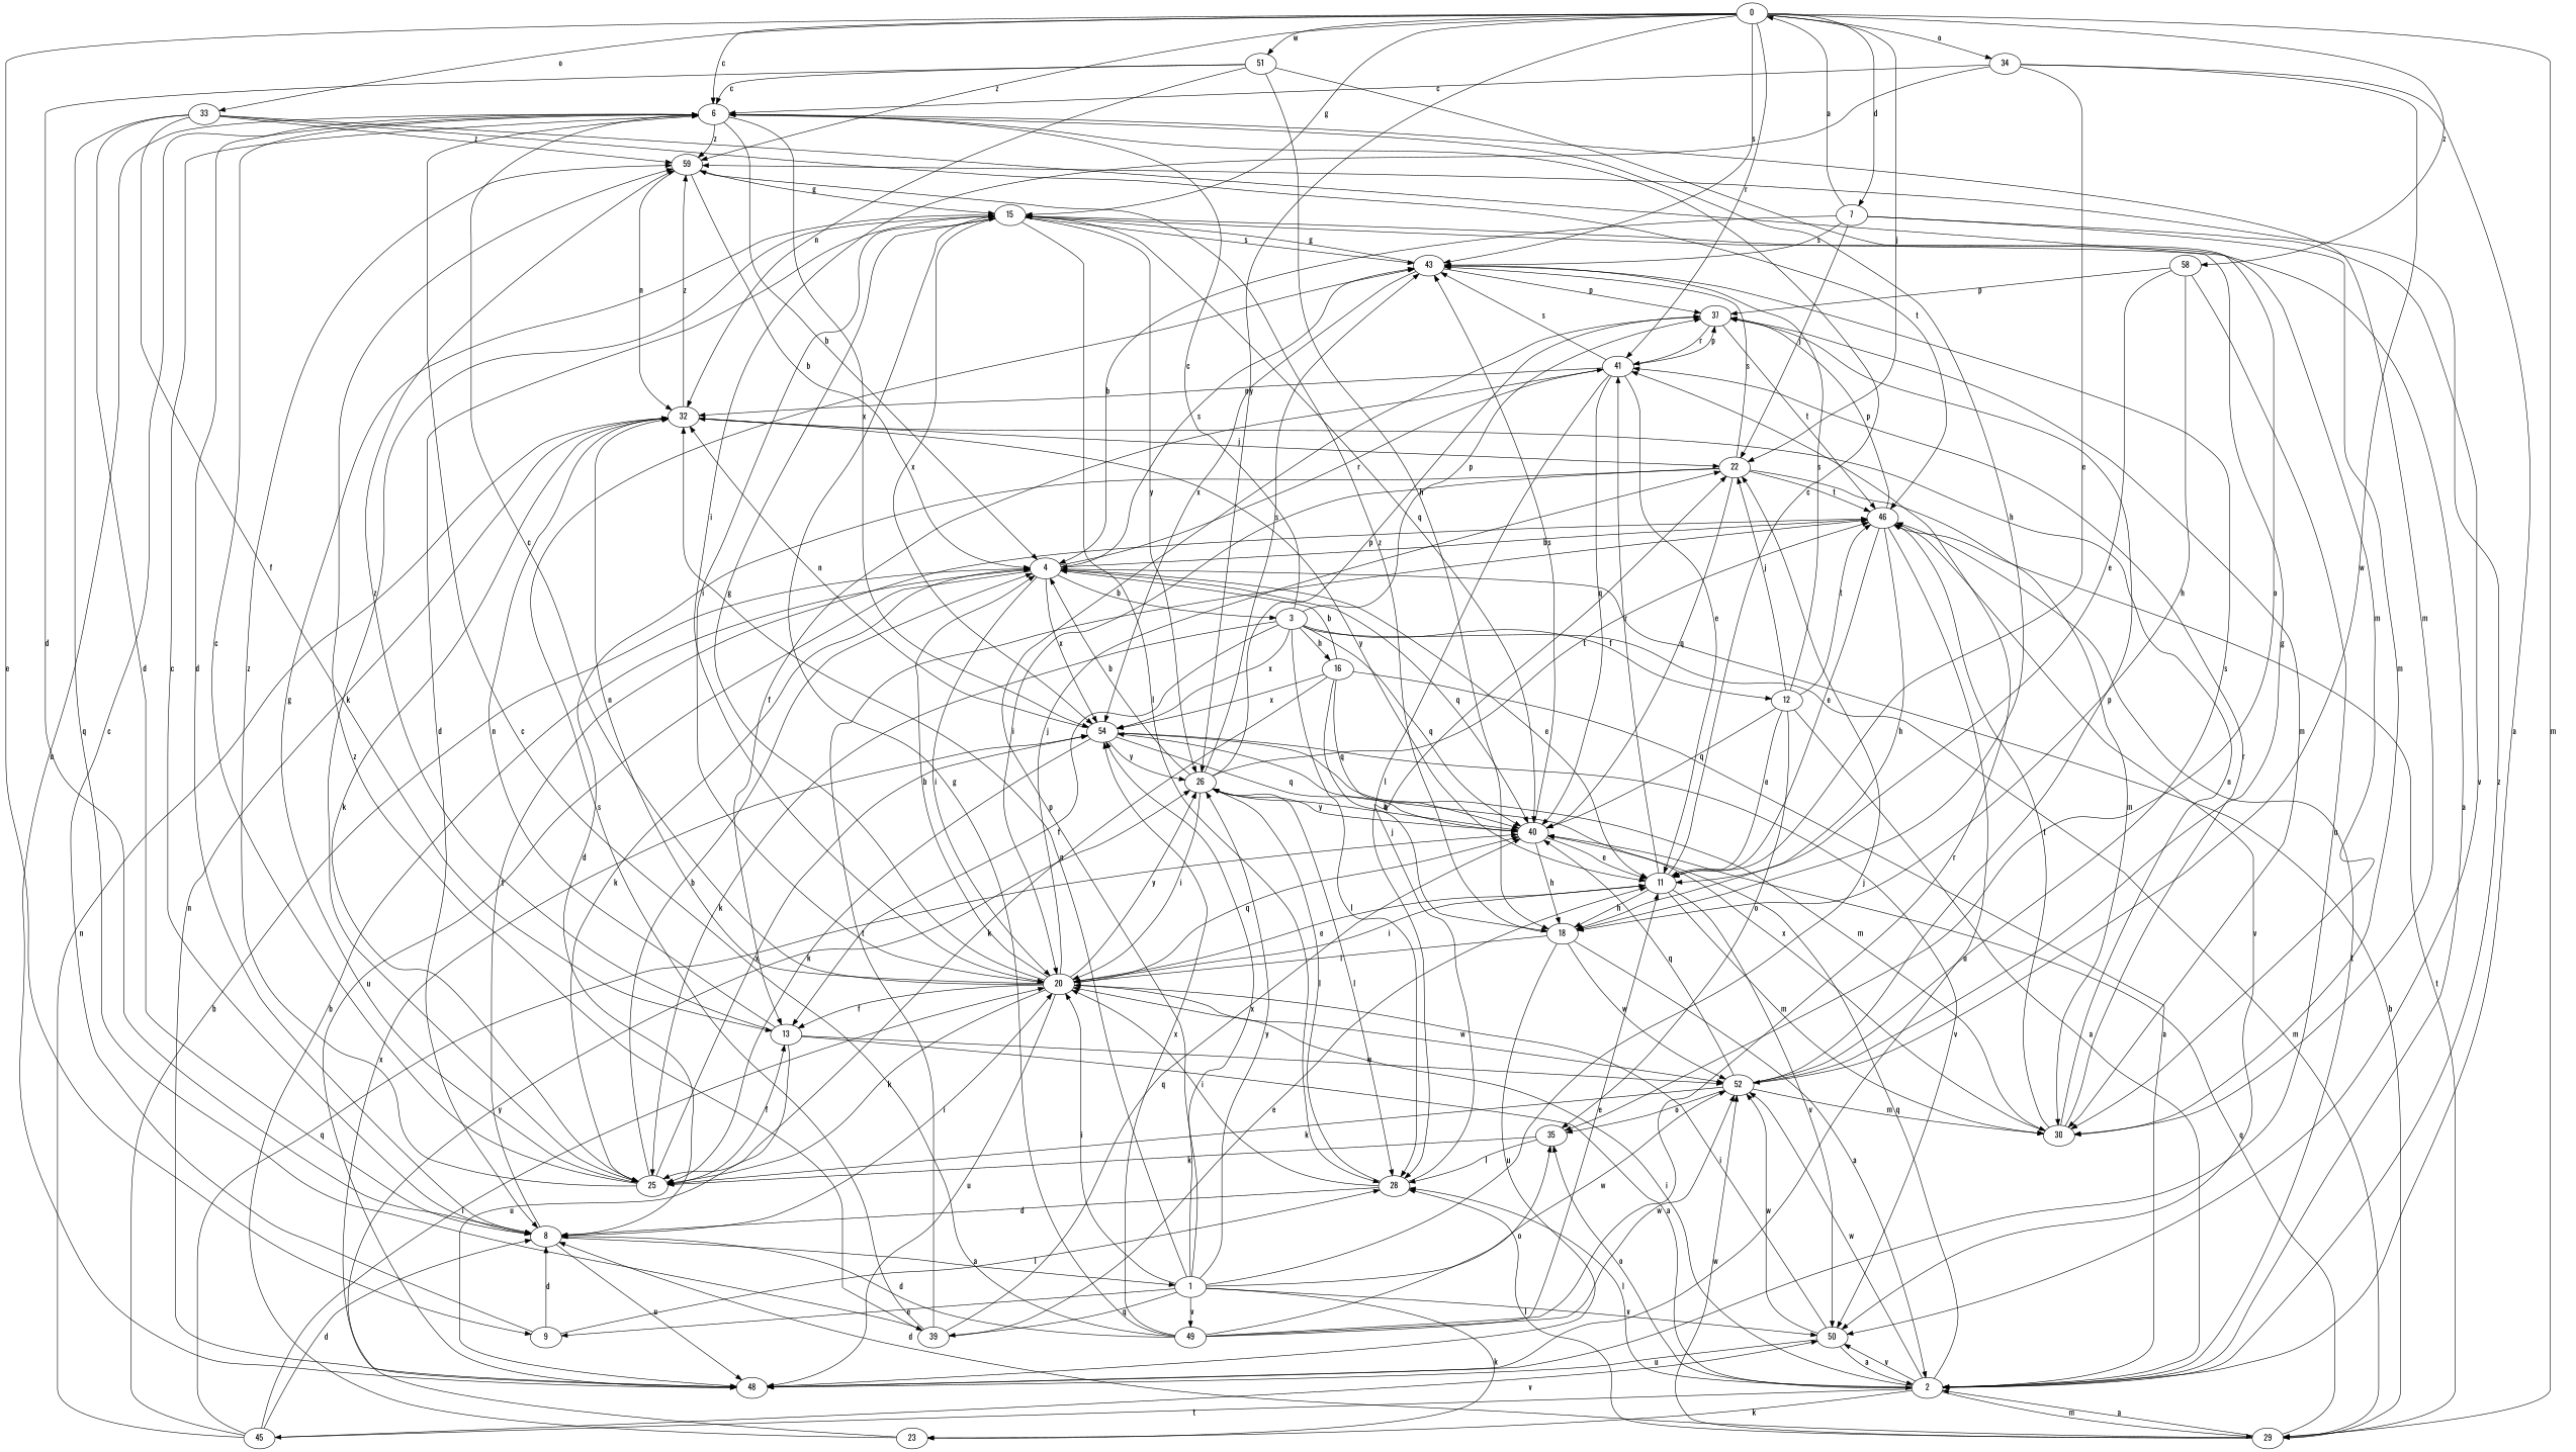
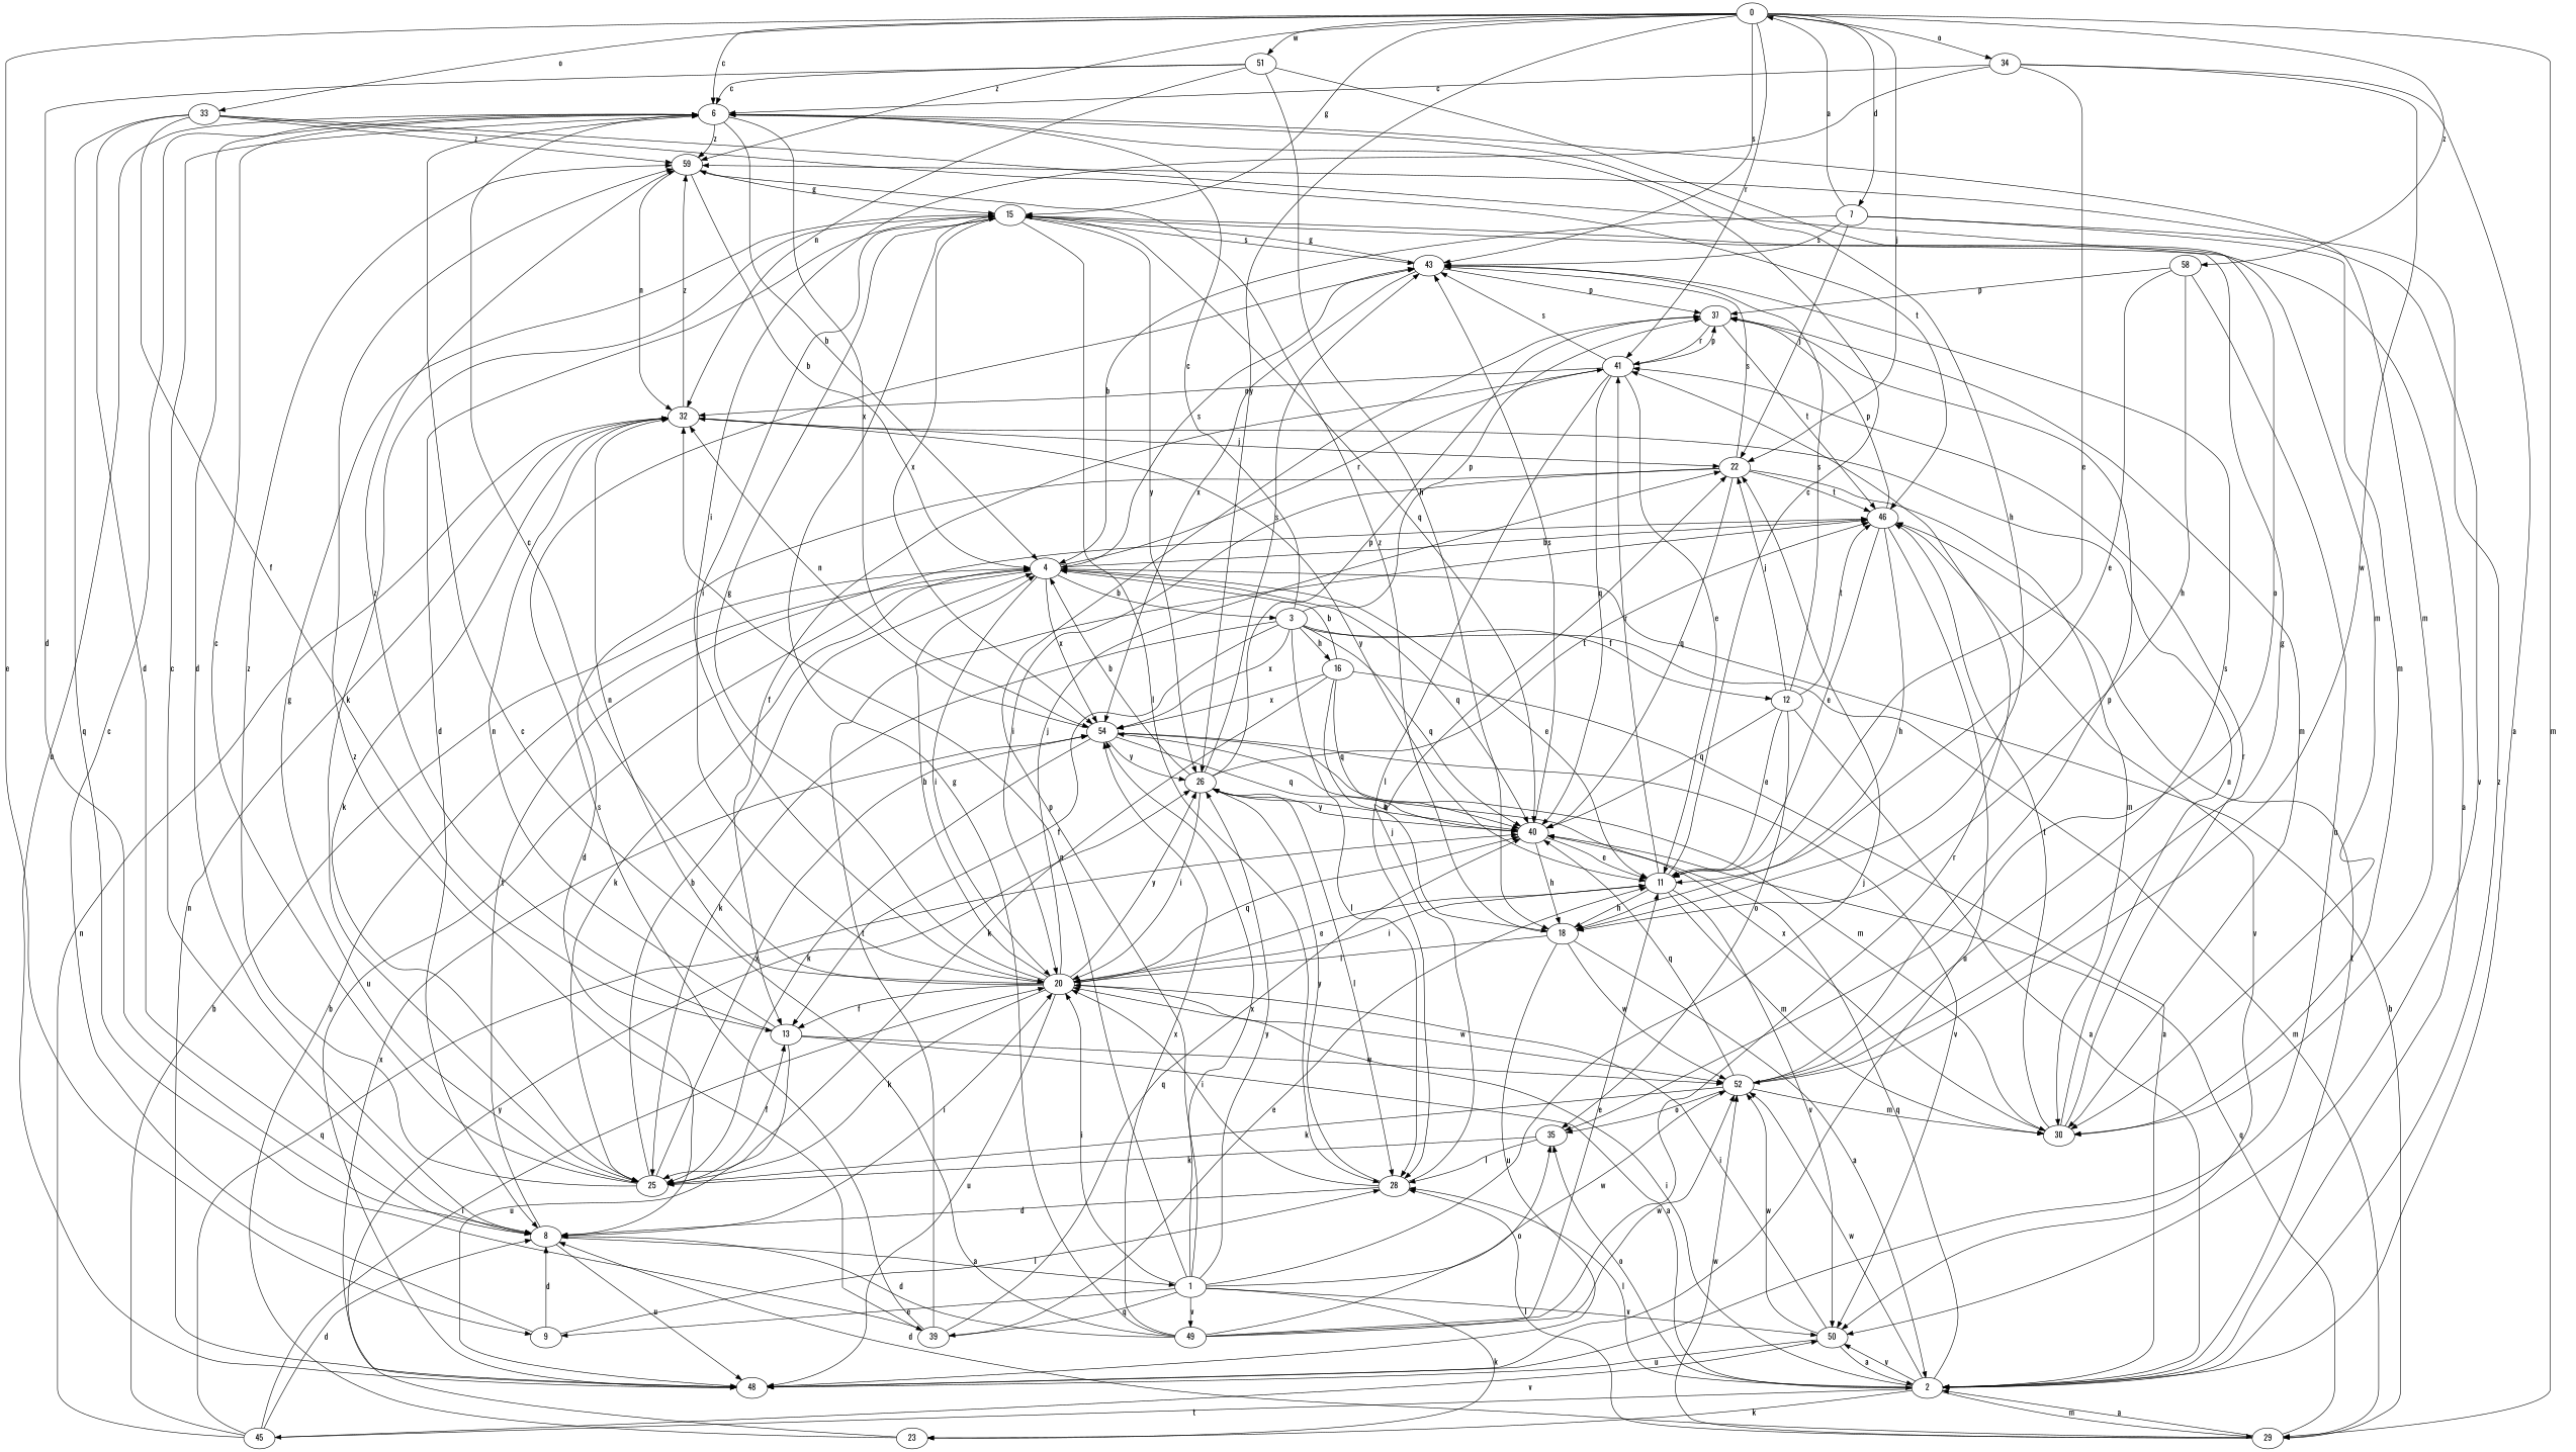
  strict digraph {
    fontname=Oswald
    node [fontname=Oswald]
    edge [fontname=Oswald]
    0
    6
    7
    9
    15
    22
    29
    33
    34
    41
    43
    51
    n13 [label=26]
    58
    59
    54
    4
    48
    8
    18
    30
    50
    28
    20
    2
    40
    25
    46
    52
    39
    13
    11
    32
    37
    35
    1
    23
    49
    45
    3
    12
    16
    0 -> 6 [label=c]
    0 -> 7 [label=d]
    0 -> 9 [label=e]
    0 -> 15 [label=g]
    0 -> 22 [label=j]
    0 -> 29 [label=m]
    0 -> 33 [label=o]
    0 -> 34 [label=o]
    0 -> 41 [label=r]
    0 -> 43 [label=s]
    0 -> 51 [label=w]
    0 -> n13 [label=y]
    0 -> 58 [label=z]
    0 -> 59 [label=z]
    6 -> 59 [label=z]
    6 -> 54 [label=x]
    6 -> 4 [label=b]
    6 -> 48 [label=u]
    6 -> 8 [label=d]
    6 -> 18 [label=h]
    6 -> 30 [label=m]
    7 -> 0 [label=a]
    7 -> 22 [label=j]
    7 -> 43 [label=s]
    7 -> 4 [label=b]
    7 -> 30 [label=m]
    7 -> 50 [label=v]
    9 -> 6 [label=c]
    9 -> 8 [label=d]
    9 -> 28 [label=l]
    15 -> 43 [label=s]
    15 -> n13 [label=y]
    15 -> 54 [label=x]
    15 -> 8 [label=d]
    15 -> 28 [label=l]
    15 -> 20 [label=i]
    15 -> 2 [label=a]
    15 -> 40 [label=q]
    15 -> 25 [label=k]
    22 -> 43 [label=s]
    22 -> 8 [label=d]
    22 -> 30 [label=m]
    22 -> 20 [label=i]
    22 -> 40 [label=q]
    22 -> 46 [label=t]
    29 -> 4 [label=b]
    29 -> 8 [label=d]
    29 -> 28 [label=l]
    29 -> 2 [label=a]
    29 -> 40 [label=q]
-   29 -> 46 [label=t]
    29 -> 52 [label=w]
    33 -> 59 [label=z]
    33 -> 8 [label=d]
    33 -> 30 [label=m]
    33 -> 46 [label=t]
    33 -> 39 [label=q]
    33 -> 13 [label=f]
    34 -> 6 [label=c]
    34 -> 20 [label=i]
    34 -> 2 [label=a]
    34 -> 52 [label=w]
    34 -> 11 [label=e]
    41 -> 43 [label=s]
    41 -> 28 [label=l]
    41 -> 40 [label=q]
    41 -> 13 [label=f]
    41 -> 11 [label=e]
    41 -> 32 [label=n]
    41 -> 37 [label=p]
    43 -> 15 [label=g]
    43 -> 54 [label=x]
    43 -> 37 [label=p]
    51 -> 6 [label=c]
    51 -> 8 [label=d]
    51 -> 18 [label=h]
    51 -> 32 [label=n]
    51 -> 35 [label=o]
    n13 -> 43 [label=s]
    n13 -> 4 [label=b]
    n13 -> 28 [label=l]
    n13 -> 20 [label=i]
    n13 -> 40 [label=q]
    n13 -> 46 [label=t]
    n13 -> 37 [label=p]
    58 -> 48 [label=u]
    58 -> 18 [label=h]
    58 -> 11 [label=e]
    58 -> 37 [label=p]
    59 -> 15 [label=g]
    59 -> 4 [label=b]
    59 -> 32 [label=n]
    54 -> n13 [label=y]
    54 -> 30 [label=m]
    54 -> 50 [label=v]
    54 -> 40 [label=q]
    54 -> 25 [label=k]
    54 -> 32 [label=n]
    4 -> 41 [label=r]
    4 -> 43 [label=s]
    4 -> 54 [label=x]
    4 -> 48 [label=u]
    4 -> 20 [label=i]
    4 -> 40 [label=q]
    4 -> 25 [label=k]
    4 -> 11 [label=e]
    4 -> 3 [label=b]
    48 -> 54 [label=x]
    48 -> 32 [label=n]
    8 -> 6 [label=c]
    8 -> 48 [label=u]
    8 -> 20 [label=i]
    8 -> 46 [label=t]
    8 -> 1 [label=a]
    18 -> 59 [label=z]
    18 -> 48 [label=u]
    18 -> 20 [label=i]
    18 -> 2 [label=a]
    18 -> 52 [label=w]
    30 -> 41 [label=r]
    30 -> 54 [label=x]
    30 -> 46 [label=t]
    30 -> 32 [label=n]
    50 -> 48 [label=u]
    50 -> 20 [label=i]
    50 -> 2 [label=a]
    50 -> 52 [label=w]
    28 -> 22 [label=j]
-   28 -> n13 [label=l]
+   28 -> n13 [label=y]
    28 -> 8 [label=d]
    28 -> 20 [label=i]
    20 -> 6 [label=c]
    20 -> 15 [label=g]
    20 -> 22 [label=j]
    20 -> n13 [label=y]
    20 -> 4 [label=b]
    20 -> 48 [label=u]
    20 -> 40 [label=q]
    20 -> 25 [label=k]
    20 -> 52 [label=w]
    20 -> 13 [label=f]
    20 -> 11 [label=e]
    20 -> 32 [label=n]
    2 -> 29 [label=m]
    2 -> 59 [label=z]
    2 -> 50 [label=v]
    2 -> 28 [label=l]
    2 -> 20 [label=i]
    2 -> 40 [label=q]
    2 -> 46 [label=t]
    2 -> 52 [label=w]
    2 -> 35 [label=o]
    2 -> 23 [label=k]
    2 -> 45 [label=t]
    40 -> 43 [label=s]
    40 -> n13 [label=y]
    40 -> 18 [label=h]
    40 -> 11 [label=e]
    25 -> 6 [label=c]
    25 -> 15 [label=g]
    25 -> 59 [label=z]
    25 -> 54 [label=x]
    25 -> 4 [label=b]
    25 -> 13 [label=f]
    46 -> 4 [label=b]
    46 -> 48 [label=u]
    46 -> 18 [label=h]
    46 -> 50 [label=v]
    46 -> 11 [label=e]
    46 -> 37 [label=p]
    52 -> 15 [label=g]
    52 -> 43 [label=s]
    52 -> 30 [label=m]
    52 -> 40 [label=q]
    52 -> 25 [label=k]
    52 -> 37 [label=p]
    52 -> 35 [label=o]
    39 -> 43 [label=s]
    39 -> 59 [label=z]
    39 -> 40 [label=q]
    39 -> 46 [label=t]
    39 -> 11 [label=e]
    13 -> 59 [label=z]
    13 -> 48 [label=u]
    13 -> 2 [label=a]
    13 -> 52 [label=w]
    13 -> 32 [label=n]
    11 -> 6 [label=c]
    11 -> 41 [label=r]
    11 -> 18 [label=h]
    11 -> 30 [label=m]
    11 -> 50 [label=v]
    11 -> 20 [label=i]
    32 -> 22 [label=j]
    32 -> 59 [label=z]
    32 -> 25 [label=k]
    32 -> 11 [label=y]
    37 -> 41 [label=r]
    37 -> 30 [label=m]
    37 -> 46 [label=t]
    35 -> 28 [label=l]
    35 -> 25 [label=k]
    1 -> 9 [label=e]
    1 -> 22 [label=j]
    1 -> n13 [label=y]
    1 -> 54 [label=x]
    1 -> 50 [label=v]
    1 -> 20 [label=i]
    1 -> 52 [label=w]
    1 -> 39 [label=q]
    1 -> 32 [label=n]
    1 -> 37 [label=p]
    1 -> 23 [label=k]
    1 -> 49 [label=v]
    23 -> n13 [label=y]
    23 -> 4 [label=b]
    49 -> 6 [label=c]
    49 -> 15 [label=g]
    49 -> 41 [label=r]
    49 -> 54 [label=x]
    49 -> 8 [label=d]
    49 -> 52 [label=w]
    49 -> 11 [label=e]
    49 -> 35 [label=o]
    45 -> 4 [label=b]
    45 -> 8 [label=d]
    45 -> 50 [label=v]
    45 -> 20 [label=i]
    45 -> 40 [label=q]
    45 -> 32 [label=n]
    3 -> 6 [label=c]
    3 -> 29 [label=m]
    3 -> 54 [label=x]
    3 -> 28 [label=l]
    3 -> 40 [label=q]
    3 -> 25 [label=k]
    3 -> 13 [label=f]
    3 -> 37 [label=p]
    3 -> 12 [label=f]
    3 -> 16 [label=h]
    12 -> 22 [label=j]
    12 -> 43 [label=s]
    12 -> 2 [label=a]
    12 -> 40 [label=q]
    12 -> 46 [label=t]
    12 -> 11 [label=e]
    12 -> 35 [label=o]
    16 -> 54 [label=x]
    16 -> 4 [label=b]
    16 -> 18 [label=h]
    16 -> 2 [label=a]
    16 -> 40 [label=q]
    16 -> 25 [label=k]
  }
